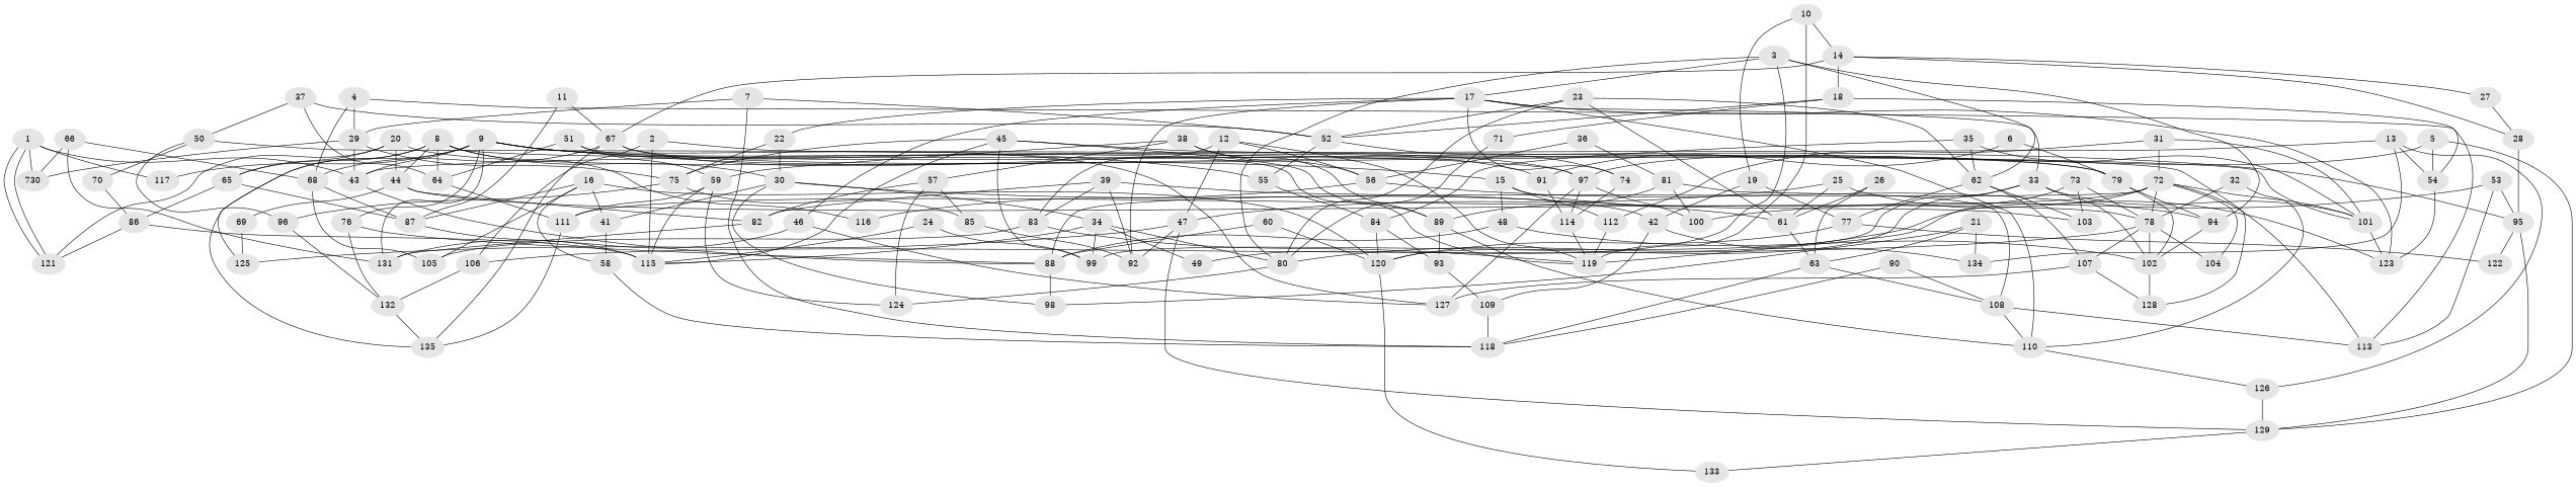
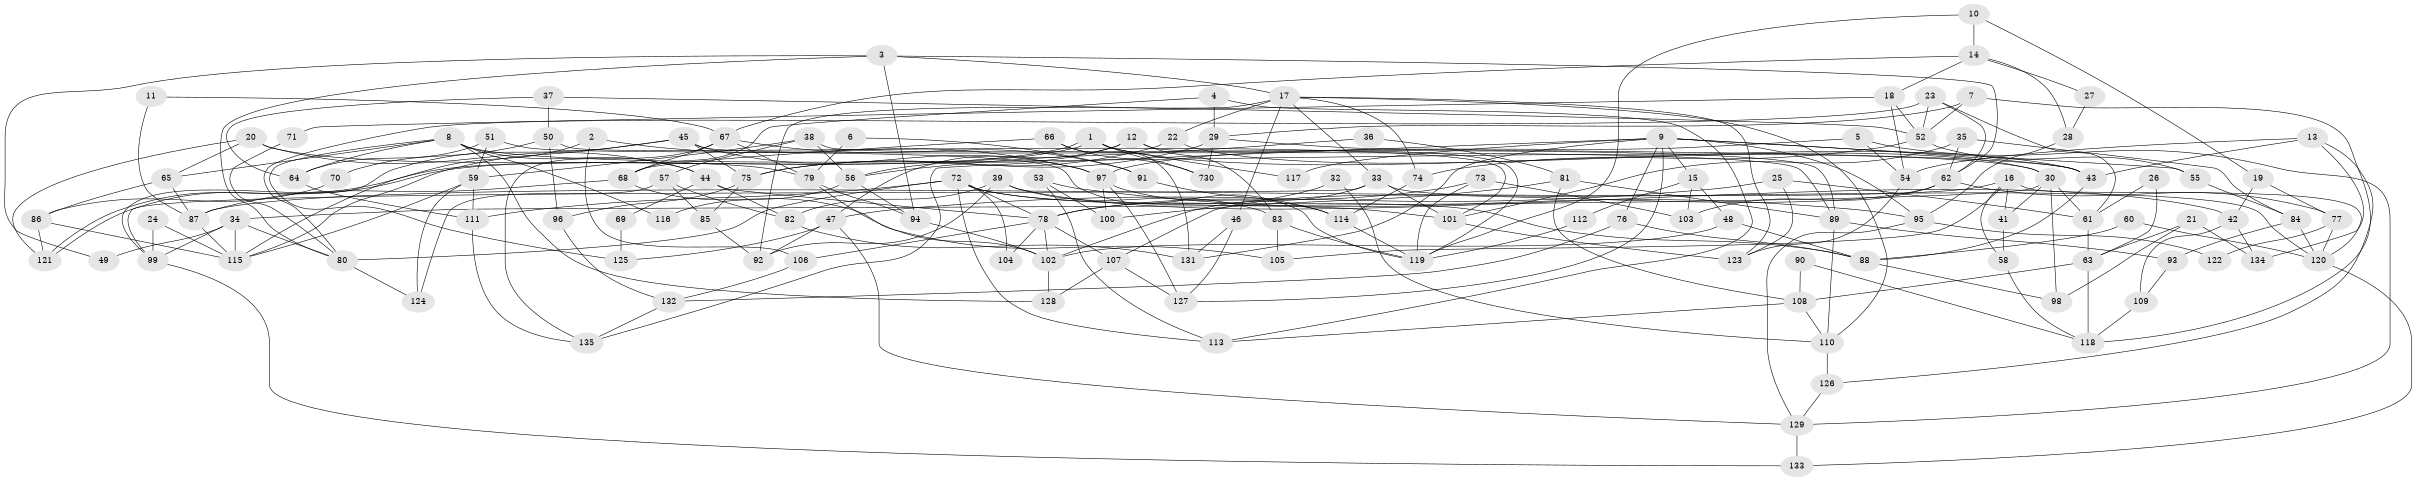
  graph {
    node [color=gray90 style=filled]
    1
    43
    117
    121
    n5 [label=730]
    88
    2
    97
    106
    115
    127
    100
    114
    132
    3
    17
    49
    62
    80
    94
    22
    33
    46
    74
    92
    110
    123
    103
    77
    107
    124
    102
    4
    29
    68
    113
    75
    87
    105
    5
    54
    129
    133
    6
    79
    91
    7
    52
    118
    55
    8
    30
    44
    64
    65
    116
    125
    128
    41
    98
    61
    34
    78
    82
    69
    111
    86
    9
    15
    76
    95
    131
    135
    48
    112
    84
    122
    10
    14
    19
    119
    67
    18
    27
    28
    42
    11
    12
    47
    56
    83
    13
    126
    134
    71
    16
    58
    120
    99
    101
    109
    20
    21
    63
    108
    96
    85
    23
    24
    25
    26
-   31
    72
    104
    32
    35
    93
    36
    81
    89
    37
    50
    70
    38
    57
    59
    39
    45
    51
    53
    60
    66
    73
    90
    1 -- 43
    1 -- 117
    1 -- 121
    1 -- 121
    1 -- n5
    43 -- 88
    88 -- 98
    2 -- 97
    2 -- 106
    2 -- 115
    97 -- 127
    97 -- 100
    97 -- 114
    106 -- 132
    114 -- 119
    132 -- 135
    3 -- 17
    3 -- 49
    3 -- 62
    3 -- 80
    3 -- 94
    17 -- 22
    17 -- 33
    17 -- 46
    17 -- 74
    17 -- 92
    17 -- 110
    17 -- 123
    62 -- 103
    62 -- 77
    62 -- 107
    80 -- 124
    94 -- 102
    22 -- 75
    22 -- 30
    33 -- 102
    33 -- 120
    33 -- 99
    33 -- 101
    46 -- 127
    46 -- 131
    74 -- 114
    110 -- 126
    77 -- 122
    77 -- 120
    107 -- 127
    107 -- 128
    102 -- 128
    4 -- 29
    4 -- 68
    4 -- 113
    29 -- 43
    29 -- n5
    29 -- 75
    68 -- 87
    68 -- 105
    75 -- 96
    75 -- 85
    87 -- 115
    5 -- 97
    5 -- 54
    5 -- 129
    54 -- 123
    129 -- 133
    6 -- 79
    6 -- 91
    79 -- 94
    79 -- 102
    91 -- 114
    7 -- 29
    7 -- 52
    7 -- 118
    52 -- 74
    52 -- 55
    55 -- 84
    8 -- 30
    8 -- 44
    8 -- 64
    8 -- 65
    8 -- 116
    8 -- 125
    8 -- 128
    30 -- 41
    30 -- 98
    30 -- 61
    30 -- 34
    44 -- 78
    44 -- 82
    44 -- 69
    64 -- 111
    65 -- 87
    65 -- 86
    41 -- 58
    61 -- 63
    34 -- 115
    34 -- 49
    34 -- 80
    34 -- 99
    78 -- 106
    78 -- 107
    78 -- 102
    78 -- 104
    82 -- 131
    69 -- 125
    111 -- 135
    86 -- 121
    86 -- 115
    9 -- 43
    9 -- 117
    9 -- 127
    9 -- 55
    9 -- 15
    9 -- 76
    9 -- 95
    9 -- 131
    9 -- 135
    15 -- 103
    15 -- 48
    15 -- 112
    76 -- 88
    76 -- 132
    95 -- 129
    95 -- 122
    48 -- 88
    48 -- 102
    112 -- 119
    84 -- 120
    84 -- 93
    10 -- 14
    10 -- 19
    10 -- 119
    14 -- 67
    14 -- 18
    14 -- 27
    14 -- 28
    19 -- 77
    19 -- 42
    67 -- 68
    67 -- 79
    67 -- 91
    67 -- 135
    18 -- 54
    18 -- 52
    18 -- 71
    27 -- 28
    28 -- 95
    42 -- 134
    42 -- 109
    11 -- 87
    11 -- 67
    12 -- 119
    12 -- 47
    12 -- 56
    12 -- 83
    47 -- 92
    47 -- 129
    47 -- 125
    56 -- 94
    56 -- 116
    83 -- 105
    83 -- 119
    13 -- 43
    13 -- 54
    13 -- 126
    13 -- 134
    126 -- 129
    71 -- 80
    16 -- 87
    16 -- 105
    16 -- 41
    16 -- 58
    16 -- 120
    58 -- 118
    120 -- 133
+   99 -- 133
    101 -- 123
    109 -- 118
    20 -- 121
    20 -- 79
    20 -- 44
    20 -- 65
    21 -- 98
    21 -- 134
    21 -- 63
    63 -- 118
    63 -- 108
    108 -- 110
    108 -- 113
    96 -- 132
    85 -- 92
    23 -- 62
    23 -- 80
    23 -- 52
    23 -- 61
    24 -- 115
    24 -- 99
    25 -- 123
    25 -- 61
    25 -- 47
    26 -- 61
    26 -- 63
-   31 -- 112
-   31 -- 101
-   31 -- 72
    72 -- 88
    72 -- 80
    72 -- 113
    72 -- 78
    72 -- 111
    72 -- 101
    72 -- 104
    32 -- 110
    32 -- 78
    35 -- 62
    35 -- 84
    35 -- 101
    93 -- 109
    36 -- 56
    36 -- 81
    81 -- 100
    81 -- 108
    81 -- 89
    89 -- 110
    89 -- 93
    37 -- 52
    37 -- 64
    37 -- 50
    50 -- 101
    50 -- 96
    50 -- 70
    70 -- 86
    38 -- 56
    38 -- 89
    38 -- 57
    38 -- 59
    57 -- 124
    57 -- 82
    57 -- 85
    59 -- 115
    59 -- 124
    59 -- 111
    39 -- 92
    39 -- 82
    39 -- 42
    39 -- 83
    45 -- 97
    45 -- 115
    45 -- 75
    45 -- 99
    45 -- 89
    51 -- 64
    51 -- 119
    51 -- 59
    53 -- 100
    53 -- 113
    53 -- 95
    60 -- 88
    60 -- 120
    66 -- n5
    66 -- 68
    66 -- 131
    73 -- 103
    73 -- 78
    73 -- 119
    90 -- 118
    90 -- 108
  }
